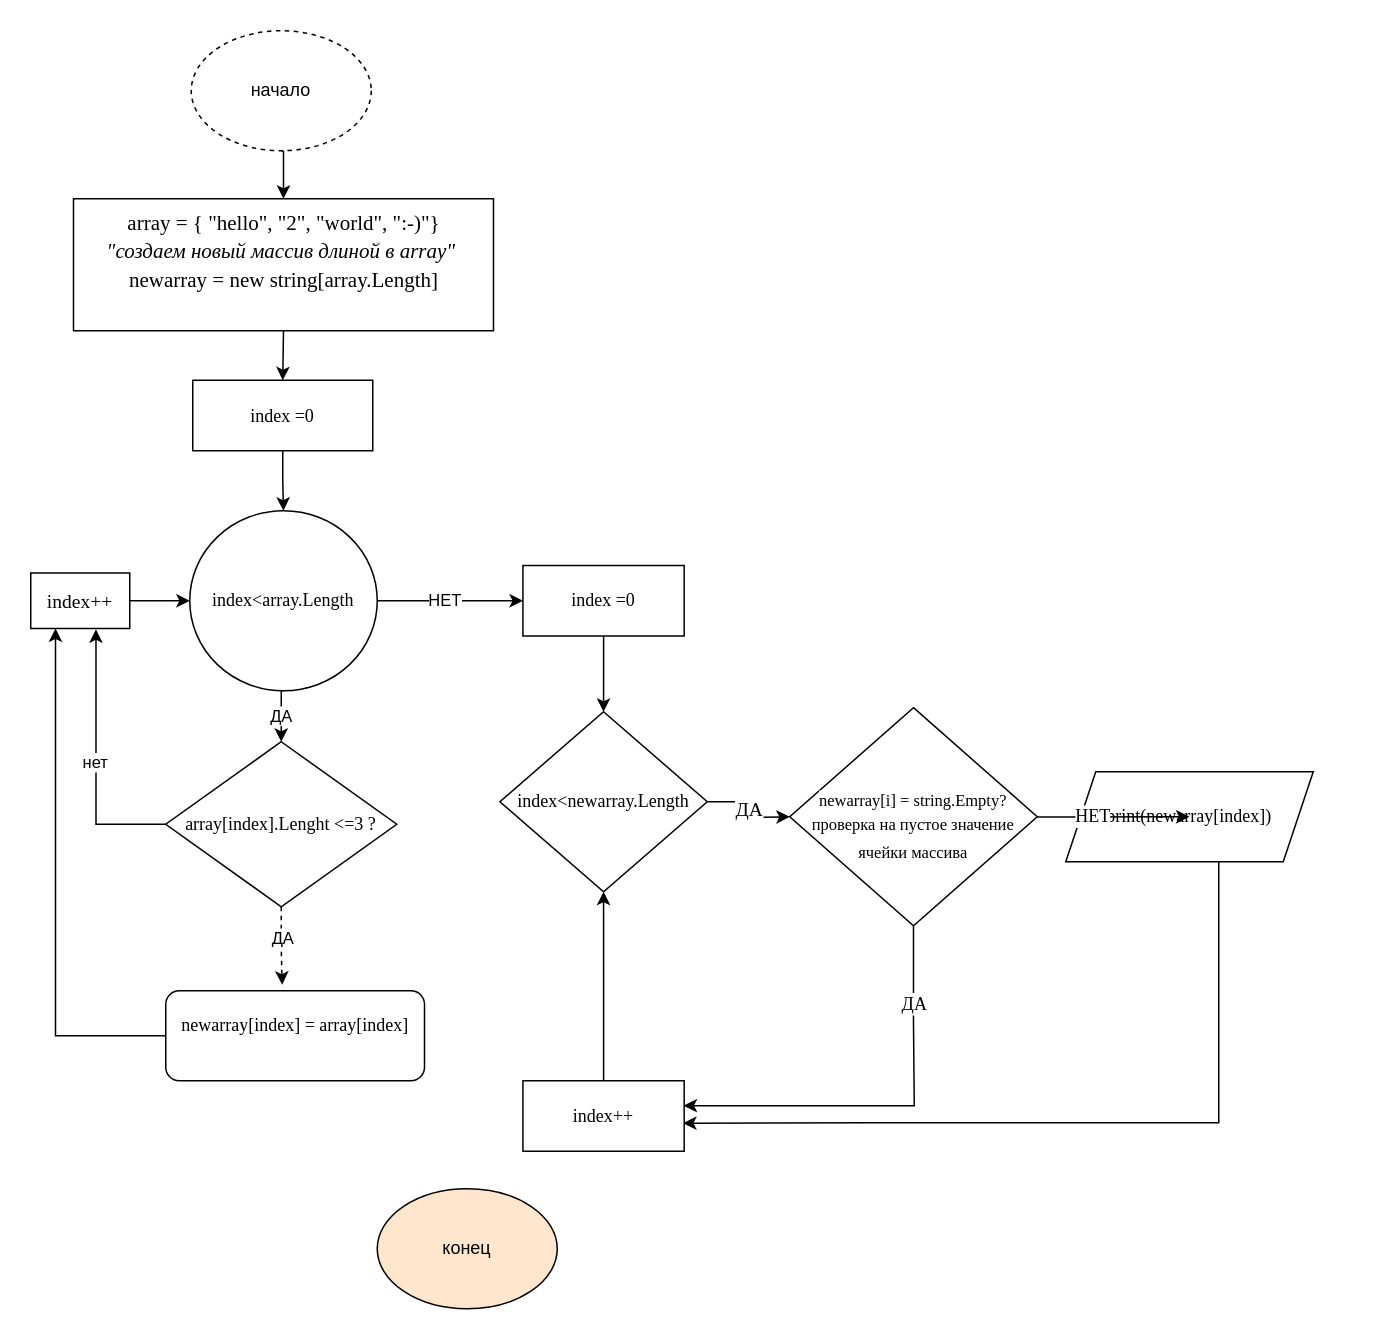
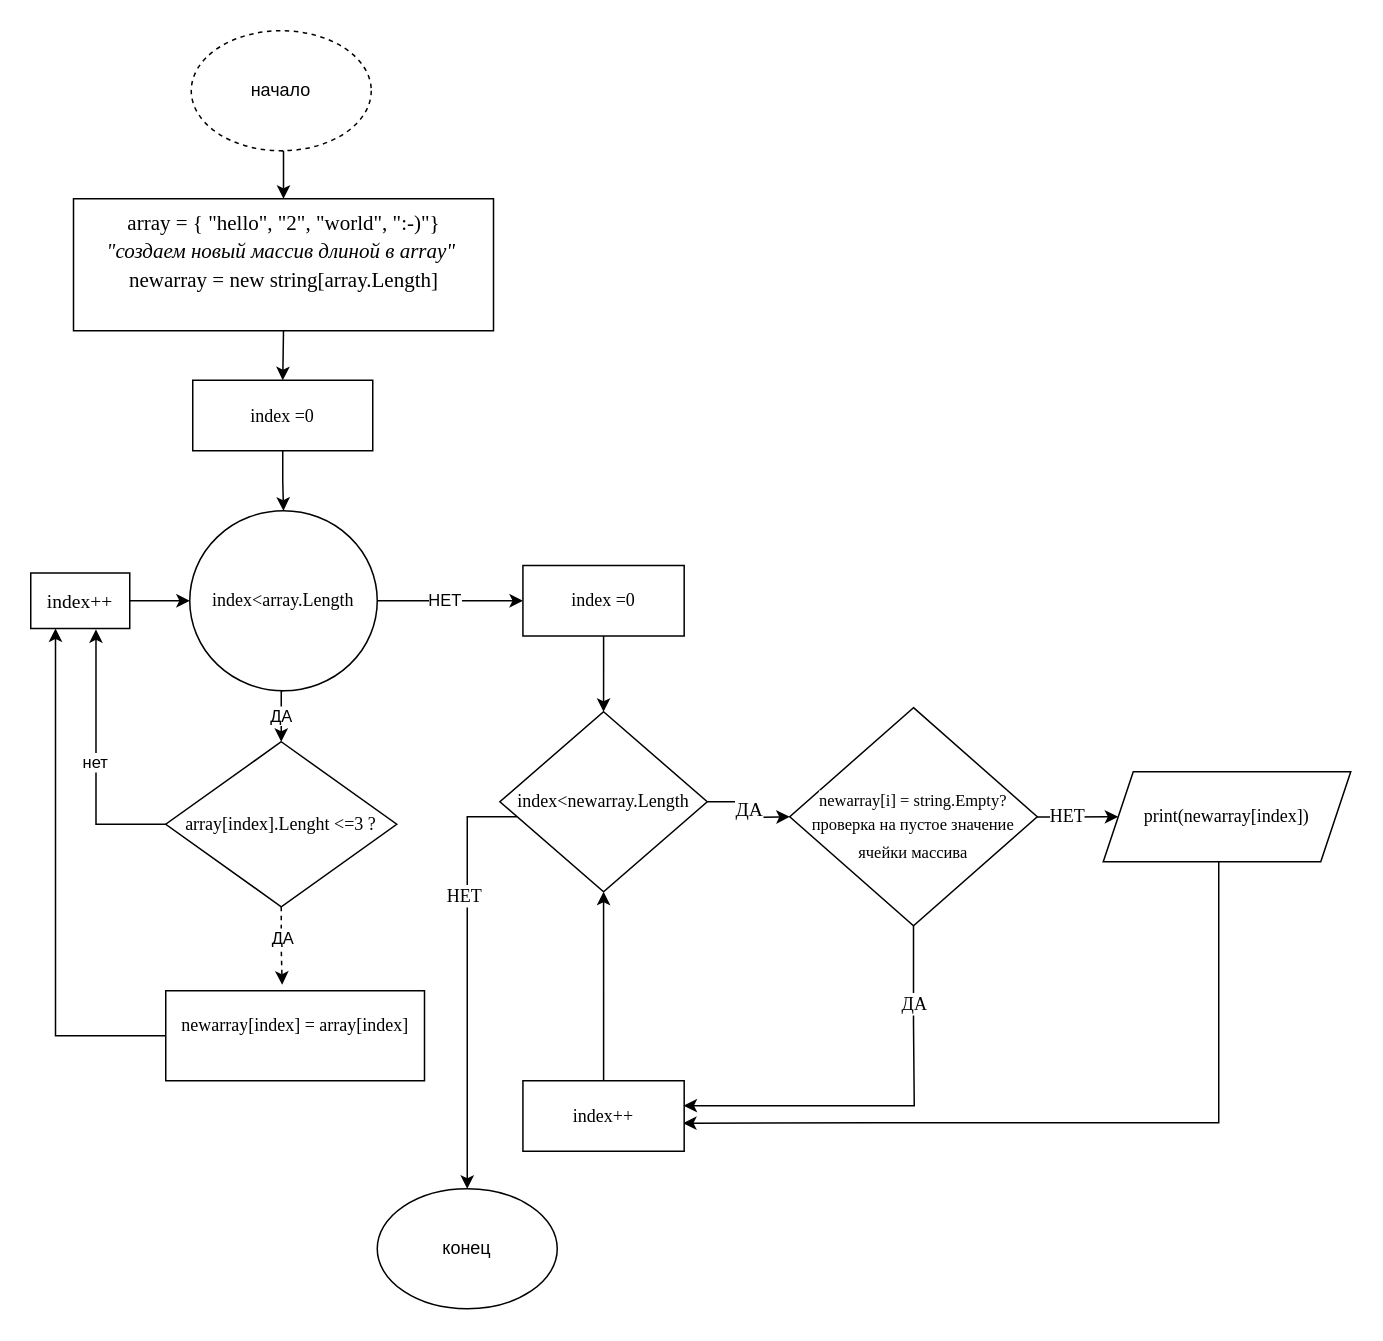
  <mxCell id="0" />
  <mxCell id="1" parent="0" />
  <mxCell id="2" style="edgeStyle=orthogonalEdgeStyle;rounded=0;orthogonalLoop=1;jettySize=auto;html=1;exitX=0.5;exitY=1;exitDx=0;exitDy=0;entryX=0.5;entryY=0;entryDx=0;entryDy=0;" parent="1" source="3" target="6" edge="1"><mxGeometry relative="1" as="geometry" /></mxCell>
  <mxCell id="3" value="&lt;font style=&quot;vertical-align: inherit;&quot;&gt;&lt;font style=&quot;vertical-align: inherit;&quot;&gt;начало&lt;/font&gt;&lt;/font&gt;" style="ellipse;whiteSpace=wrap;html=1;dashed=1;" parent="1" vertex="1"><mxGeometry x="127" y="20" width="120" height="80" as="geometry" /></mxCell>
- <mxCell id="4" value="&lt;font style=&quot;vertical-align: inherit;&quot;&gt;&lt;font style=&quot;vertical-align: inherit;&quot;&gt;конец&lt;/font&gt;&lt;/font&gt;" style="ellipse;whiteSpace=wrap;html=1;fillColor=#ffe6cc;" parent="1" vertex="1"><mxGeometry x="251" y="792" width="120" height="80" as="geometry" /></mxCell>
+ <mxCell id="4" value="&lt;font style=&quot;vertical-align: inherit;&quot;&gt;&lt;font style=&quot;vertical-align: inherit;&quot;&gt;конец&lt;/font&gt;&lt;/font&gt;" style="ellipse;whiteSpace=wrap;html=1;" parent="1" vertex="1"><mxGeometry x="251" y="792" width="120" height="80" as="geometry" /></mxCell>
  <mxCell id="5" style="edgeStyle=orthogonalEdgeStyle;rounded=0;orthogonalLoop=1;jettySize=auto;html=1;exitX=0.5;exitY=1;exitDx=0;exitDy=0;entryX=0.5;entryY=0;entryDx=0;entryDy=0;" parent="1" source="6" target="8" edge="1"><mxGeometry relative="1" as="geometry" /></mxCell>
  <mxCell id="6" value="&lt;font style=&quot;vertical-align: inherit; font-size: 14px;&quot;&gt;&lt;font style=&quot;vertical-align: inherit; font-size: 14px;&quot;&gt;&lt;div style=&quot;line-height: 19px;&quot;&gt;&lt;span style=&quot;background-color: rgb(255, 255, 255);&quot;&gt;&lt;font style=&quot;font-size: 14px;&quot; face=&quot;Times New Roman&quot;&gt;array = { &quot;hello&quot;, &quot;2&quot;, &quot;world&quot;, &quot;:-)&quot;}&lt;/font&gt;&lt;/span&gt;&lt;/div&gt;&lt;div style=&quot;line-height: 19px;&quot;&gt;&lt;span style=&quot;background-color: rgb(255, 255, 255);&quot;&gt;&lt;font style=&quot;font-size: 14px;&quot; face=&quot;Times New Roman&quot;&gt;&lt;i&gt;&quot;создаем новый массив длиной в array&quot;&lt;/i&gt;&amp;nbsp;&lt;/font&gt;&lt;/span&gt;&lt;/div&gt;&lt;div style=&quot;line-height: 19px;&quot;&gt;&lt;span style=&quot;background-color: rgb(255, 255, 255);&quot;&gt;&lt;font style=&quot;&quot; face=&quot;Times New Roman&quot;&gt;newarray = new string[array.Length]&lt;/font&gt;&lt;/span&gt;&lt;/div&gt;&lt;div style=&quot;line-height: 19px;&quot;&gt;&lt;br&gt;&lt;/div&gt;&lt;/font&gt;&lt;/font&gt;" style="rounded=0;whiteSpace=wrap;html=1;" parent="1" vertex="1"><mxGeometry x="48.5" y="132" width="280" height="88" as="geometry" /></mxCell>
  <mxCell id="7" style="edgeStyle=orthogonalEdgeStyle;rounded=0;orthogonalLoop=1;jettySize=auto;html=1;exitX=0.5;exitY=1;exitDx=0;exitDy=0;entryX=0.5;entryY=0;entryDx=0;entryDy=0;" parent="1" source="8" target="10" edge="1"><mxGeometry relative="1" as="geometry" /></mxCell>
  <mxCell id="8" value="&lt;font style=&quot;vertical-align: inherit;&quot;&gt;&lt;font style=&quot;vertical-align: inherit;&quot;&gt;&lt;font face=&quot;Times New Roman&quot;&gt;index =0&lt;/font&gt;&lt;br&gt;&lt;/font&gt;&lt;/font&gt;" style="rounded=0;whiteSpace=wrap;html=1;" parent="1" vertex="1"><mxGeometry x="128" y="253" width="120" height="47" as="geometry" /></mxCell>
  <mxCell id="9" value="ДА" style="edgeStyle=orthogonalEdgeStyle;rounded=0;orthogonalLoop=1;jettySize=auto;html=1;exitX=0.5;exitY=1;exitDx=0;exitDy=0;entryX=0.5;entryY=0;entryDx=0;entryDy=0;" parent="1" source="10" target="18" edge="1"><mxGeometry relative="1" as="geometry"><Array as="points"><mxPoint x="187" y="460" /></Array></mxGeometry></mxCell>
  <mxCell id="10" value="&lt;font face=&quot;Times New Roman&quot; style=&quot;font-size: 12px;&quot;&gt;&lt;font style=&quot;vertical-align: inherit; font-size: 12px;&quot;&gt;&lt;font style=&quot;vertical-align: inherit; font-size: 12px;&quot;&gt;index&amp;lt;&lt;/font&gt;&lt;/font&gt;&lt;span style=&quot;background-color: rgb(255, 255, 255);&quot;&gt;array.Length&lt;/span&gt;&lt;/font&gt;" style="ellipse;whiteSpace=wrap;html=1;" parent="1" vertex="1"><mxGeometry x="126" y="340" width="125" height="120" as="geometry" /></mxCell>
  <mxCell id="11" style="edgeStyle=orthogonalEdgeStyle;rounded=0;orthogonalLoop=1;jettySize=auto;html=1;entryX=0.993;entryY=0.602;entryDx=0;entryDy=0;entryPerimeter=0;fontFamily=Times New Roman;fontSize=12;fontColor=#000000;" edge="1" parent="1" source="12" target="30"><mxGeometry relative="1" as="geometry"><Array as="points"><mxPoint x="812" y="748" /><mxPoint x="581" y="748" /></Array></mxGeometry></mxCell>
- <mxCell id="12" value="&lt;font style=&quot;vertical-align: inherit;&quot;&gt;&lt;font style=&quot;vertical-align: inherit;&quot;&gt;&lt;font style=&quot;vertical-align: inherit;&quot;&gt;&lt;font style=&quot;vertical-align: inherit;&quot;&gt;&lt;font face=&quot;Times New Roman&quot;&gt;print(newarray[index])&lt;/font&gt;&lt;br&gt;&lt;/font&gt;&lt;/font&gt;&lt;/font&gt;&lt;/font&gt;" style="shape=parallelogram;perimeter=parallelogramPerimeter;whiteSpace=wrap;html=1;fixedSize=1;" parent="1" vertex="1"><mxGeometry x="710" y="514" width="165" height="60" as="geometry" /></mxCell>
+ <mxCell id="12" value="&lt;font style=&quot;vertical-align: inherit;&quot;&gt;&lt;font style=&quot;vertical-align: inherit;&quot;&gt;&lt;font style=&quot;vertical-align: inherit;&quot;&gt;&lt;font style=&quot;vertical-align: inherit;&quot;&gt;&lt;font face=&quot;Times New Roman&quot;&gt;print(newarray[index])&lt;/font&gt;&lt;br&gt;&lt;/font&gt;&lt;/font&gt;&lt;/font&gt;&lt;/font&gt;" style="shape=parallelogram;perimeter=parallelogramPerimeter;whiteSpace=wrap;html=1;fixedSize=1;" parent="1" vertex="1"><mxGeometry x="735" y="514" width="165" height="60" as="geometry" /></mxCell>
  <mxCell id="13" value="" style="endArrow=classic;html=1;rounded=0;exitX=1;exitY=0.5;exitDx=0;exitDy=0;entryX=0;entryY=0.5;entryDx=0;entryDy=0;" parent="1" source="10" edge="1" target="28"><mxGeometry width="50" height="50" relative="1" as="geometry"><mxPoint x="241" y="430" as="sourcePoint" /><mxPoint x="339" y="400" as="targetPoint" /></mxGeometry></mxCell>
  <mxCell id="14" value="НЕТ" style="edgeLabel;html=1;align=center;verticalAlign=middle;resizable=0;points=[];" parent="13" vertex="1" connectable="0"><mxGeometry x="-0.09" y="1" relative="1" as="geometry"><mxPoint as="offset" /></mxGeometry></mxCell>
  <mxCell id="15" style="edgeStyle=orthogonalEdgeStyle;rounded=0;orthogonalLoop=1;jettySize=auto;html=1;exitX=0.5;exitY=1;exitDx=0;exitDy=0;entryX=0.45;entryY=-0.067;entryDx=0;entryDy=0;entryPerimeter=0;dashed=1;" parent="1" source="18" target="20" edge="1"><mxGeometry relative="1" as="geometry" /></mxCell>
  <mxCell id="16" value="ДА" style="edgeLabel;html=1;align=center;verticalAlign=middle;resizable=0;points=[];" parent="15" vertex="1" connectable="0"><mxGeometry x="-0.221" relative="1" as="geometry"><mxPoint as="offset" /></mxGeometry></mxCell>
  <mxCell id="17" value="нет" style="edgeStyle=orthogonalEdgeStyle;rounded=0;orthogonalLoop=1;jettySize=auto;html=1;entryX=0.659;entryY=1.015;entryDx=0;entryDy=0;entryPerimeter=0;exitX=0;exitY=0.5;exitDx=0;exitDy=0;" parent="1" source="18" target="22" edge="1"><mxGeometry relative="1" as="geometry"><Array as="points"><mxPoint x="63" y="549" /></Array><mxPoint x="108" y="484" as="targetPoint" /></mxGeometry></mxCell>
  <mxCell id="18" value="&lt;font face=&quot;Times New Roman&quot;&gt;array[index].Lenght &amp;lt;=3 ?&lt;/font&gt;" style="rhombus;whiteSpace=wrap;html=1;" parent="1" vertex="1"><mxGeometry x="110" y="494" width="154" height="110" as="geometry" /></mxCell>
  <mxCell id="19" style="edgeStyle=orthogonalEdgeStyle;rounded=0;orthogonalLoop=1;jettySize=auto;html=1;entryX=0.25;entryY=1;entryDx=0;entryDy=0;fontFamily=Times New Roman;fontSize=12;fontColor=#000000;" parent="1" source="20" target="22" edge="1"><mxGeometry relative="1" as="geometry" /></mxCell>
- <mxCell id="20" value="&lt;font face=&quot;Times New Roman&quot; style=&quot;font-size: 12px;&quot;&gt;&lt;span style=&quot;background-color: rgb(255, 255, 255);&quot;&gt;&lt;font style=&quot;font-size: 12px;&quot;&gt;newarray&lt;/font&gt;&lt;/span&gt;&lt;span style=&quot;background-color: rgb(255, 255, 255);&quot;&gt;[index] = array[index]&lt;br&gt;&lt;/span&gt;&lt;/font&gt;&lt;span style=&quot;font-family: &amp;quot;Times New Roman&amp;quot;; background-color: rgb(255, 255, 255);&quot;&gt;&lt;font style=&quot;font-size: 12px;&quot;&gt;&lt;br&gt;&lt;/font&gt;&lt;/span&gt;" style="whiteSpace=wrap;html=1;rounded=1;" parent="1" vertex="1"><mxGeometry x="110" y="660" width="172.5" height="60" as="geometry" /></mxCell>
+ <mxCell id="20" value="&lt;font face=&quot;Times New Roman&quot; style=&quot;font-size: 12px;&quot;&gt;&lt;span style=&quot;background-color: rgb(255, 255, 255);&quot;&gt;&lt;font style=&quot;font-size: 12px;&quot;&gt;newarray&lt;/font&gt;&lt;/span&gt;&lt;span style=&quot;background-color: rgb(255, 255, 255);&quot;&gt;[index] = array[index]&lt;br&gt;&lt;/span&gt;&lt;/font&gt;&lt;span style=&quot;font-family: &amp;quot;Times New Roman&amp;quot;; background-color: rgb(255, 255, 255);&quot;&gt;&lt;font style=&quot;font-size: 12px;&quot;&gt;&lt;br&gt;&lt;/font&gt;&lt;/span&gt;" style="rounded=0;whiteSpace=wrap;html=1;" parent="1" vertex="1"><mxGeometry x="110" y="660" width="172.5" height="60" as="geometry" /></mxCell>
  <mxCell id="21" style="edgeStyle=orthogonalEdgeStyle;rounded=0;orthogonalLoop=1;jettySize=auto;html=1;entryX=0;entryY=0.5;entryDx=0;entryDy=0;fontFamily=Times New Roman;fontSize=12;fontColor=#000000;" parent="1" source="22" target="10" edge="1"><mxGeometry relative="1" as="geometry" /></mxCell>
  <mxCell id="22" value="&lt;font style=&quot;font-size: 13px;&quot;&gt;index++&lt;/font&gt;" style="rounded=0;whiteSpace=wrap;html=1;labelBackgroundColor=#FFFFFF;fontFamily=Times New Roman;fontSize=12;fontColor=#000000;" parent="1" vertex="1"><mxGeometry x="20" y="381.5" width="66" height="37" as="geometry" /></mxCell>
  <mxCell id="23" value="ДА" style="edgeStyle=orthogonalEdgeStyle;rounded=0;orthogonalLoop=1;jettySize=auto;html=1;fontFamily=Times New Roman;fontSize=13;fontColor=#000000;" parent="1" source="26" edge="1"><mxGeometry relative="1" as="geometry"><mxPoint x="526" y="544" as="targetPoint" /></mxGeometry></mxCell>
+ <mxCell id="24" style="edgeStyle=orthogonalEdgeStyle;rounded=0;orthogonalLoop=1;jettySize=auto;html=1;entryX=0.5;entryY=0;entryDx=0;entryDy=0;fontFamily=Times New Roman;fontSize=12;fontColor=#000000;" parent="1" source="26" target="4" edge="1"><mxGeometry relative="1" as="geometry"><Array as="points"><mxPoint x="311" y="544" /></Array></mxGeometry></mxCell>
+ <mxCell id="25" value="НЕТ" style="edgeLabel;html=1;align=center;verticalAlign=middle;resizable=0;points=[];fontSize=12;fontFamily=Times New Roman;fontColor=#000000;" parent="24" vertex="1" connectable="0"><mxGeometry x="-0.392" y="-3" relative="1" as="geometry"><mxPoint as="offset" /></mxGeometry></mxCell>
  <mxCell id="26" value="&lt;font face=&quot;Times New Roman&quot; style=&quot;font-size: 12px;&quot;&gt;&lt;font style=&quot;vertical-align: inherit; font-size: 12px;&quot;&gt;&lt;font style=&quot;vertical-align: inherit; font-size: 12px;&quot;&gt;index&amp;lt;new&lt;/font&gt;&lt;/font&gt;&lt;span style=&quot;background-color: rgb(255, 255, 255);&quot;&gt;array.Length&lt;/span&gt;&lt;/font&gt;" style="rhombus;whiteSpace=wrap;html=1;" parent="1" vertex="1"><mxGeometry x="332.75" y="474" width="138.25" height="120" as="geometry" /></mxCell>
  <mxCell id="27" style="edgeStyle=orthogonalEdgeStyle;rounded=0;orthogonalLoop=1;jettySize=auto;html=1;entryX=0.5;entryY=0;entryDx=0;entryDy=0;fontFamily=Times New Roman;fontSize=13;fontColor=#000000;" parent="1" source="28" target="26" edge="1"><mxGeometry relative="1" as="geometry" /></mxCell>
  <mxCell id="28" value="&lt;font style=&quot;vertical-align: inherit;&quot;&gt;&lt;font style=&quot;vertical-align: inherit;&quot;&gt;&lt;font face=&quot;Times New Roman&quot;&gt;index =0&lt;/font&gt;&lt;br&gt;&lt;/font&gt;&lt;/font&gt;" style="rounded=0;whiteSpace=wrap;html=1;" parent="1" vertex="1"><mxGeometry x="348.12" y="376.5" width="107.5" height="47" as="geometry" /></mxCell>
  <mxCell id="29" style="edgeStyle=orthogonalEdgeStyle;rounded=0;orthogonalLoop=1;jettySize=auto;html=1;fontFamily=Times New Roman;fontSize=13;fontColor=#000000;entryX=0.5;entryY=1;entryDx=0;entryDy=0;" parent="1" source="30" target="26" edge="1"><mxGeometry relative="1" as="geometry"><mxPoint x="394" y="605" as="targetPoint" /></mxGeometry></mxCell>
  <mxCell id="30" value="&lt;font style=&quot;vertical-align: inherit;&quot;&gt;&lt;font style=&quot;vertical-align: inherit;&quot;&gt;&lt;font face=&quot;Times New Roman&quot;&gt;index++&lt;/font&gt;&lt;br&gt;&lt;/font&gt;&lt;/font&gt;" style="rounded=0;whiteSpace=wrap;html=1;" parent="1" vertex="1"><mxGeometry x="348.12" y="720" width="107.5" height="47" as="geometry" /></mxCell>
  <mxCell id="31" style="edgeStyle=orthogonalEdgeStyle;rounded=0;orthogonalLoop=1;jettySize=auto;html=1;fontFamily=Times New Roman;fontSize=12;fontColor=#000000;" edge="1" parent="1" source="35" target="12"><mxGeometry relative="1" as="geometry" /></mxCell>
  <mxCell id="32" value="НЕТ" style="edgeLabel;html=1;align=center;verticalAlign=middle;resizable=0;points=[];fontSize=12;fontFamily=Times New Roman;fontColor=#000000;" vertex="1" connectable="0" parent="31"><mxGeometry x="-0.265" y="1" relative="1" as="geometry"><mxPoint as="offset" /></mxGeometry></mxCell>
  <mxCell id="33" style="edgeStyle=orthogonalEdgeStyle;rounded=0;orthogonalLoop=1;jettySize=auto;html=1;fontFamily=Times New Roman;fontSize=12;fontColor=#000000;entryX=0.996;entryY=0.353;entryDx=0;entryDy=0;entryPerimeter=0;" edge="1" parent="1" source="35" target="30"><mxGeometry relative="1" as="geometry"><mxPoint x="460" y="737" as="targetPoint" /><Array as="points"><mxPoint x="609" y="682" /><mxPoint x="609" y="682" /><mxPoint x="609" y="737" /></Array></mxGeometry></mxCell>
  <mxCell id="34" value="ДА" style="edgeLabel;html=1;align=center;verticalAlign=middle;resizable=0;points=[];fontSize=12;fontFamily=Times New Roman;fontColor=#000000;" vertex="1" connectable="0" parent="33"><mxGeometry x="-0.172" y="2" relative="1" as="geometry"><mxPoint x="-2" y="-61" as="offset" /></mxGeometry></mxCell>
  <mxCell id="35" value="&lt;font style=&quot;font-size: 11px;&quot;&gt;&lt;span style=&quot;font-family: &amp;quot;Times New Roman&amp;quot;; background-color: rgb(255, 255, 255);&quot;&gt;&lt;br&gt;newarray[i] = string.Empty?&lt;/span&gt;&lt;br&gt;&lt;/font&gt;&lt;div style=&quot;line-height: 19px; font-size: 11px;&quot;&gt;&lt;span style=&quot;background-color: rgb(255, 255, 255);&quot;&gt;&lt;font style=&quot;font-size: 11px;&quot; face=&quot;Times New Roman&quot;&gt;проверка на пустое значение ячейки массива&lt;/font&gt;&lt;/span&gt;&lt;/div&gt;" style="rhombus;whiteSpace=wrap;html=1;align=center;" vertex="1" parent="1"><mxGeometry x="526" y="471.25" width="165" height="145.5" as="geometry" /></mxCell>
